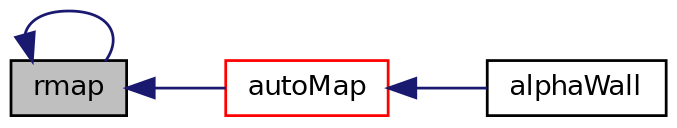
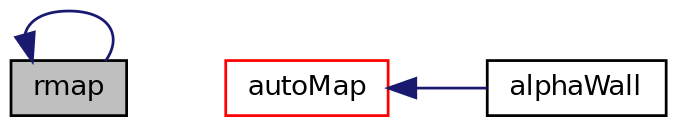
  digraph {
    rankdir=LR
    node [color=black fontname=Helvetica fontsize=10 shape=record]
    edge [color=midnightblue dir=back fontname=Helvetica fontsize=10 labelfontname=Helvetica labelfontsize=10 style=solid]
    n1 [fillcolor=grey75 fontcolor=black height=0.2 label=rmap style=filled width=0.4]
    n2 [color=red height=0.2 label=autoMap width=0.4]
    n3 [height=0.2 label=alphaWall width=0.4]
    n1 -> n1
-   n1 -> n2
    n2 -> n3
  }
